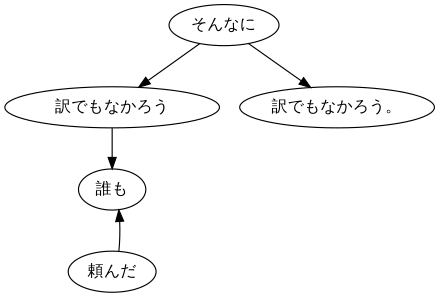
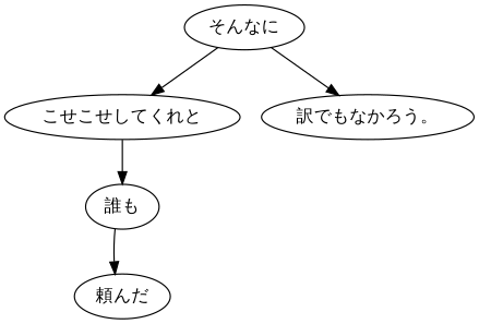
  digraph {
    fontname=Inter
    node [fontname=Inter]
    edge [fontname=Inter]
    n1 [label="そんなに"]
-   n2 [label="訳でもなかろう"]
+   n2 [label="こせこせしてくれと"]
    n3 [label="訳でもなかろう。"]
    n4 [label="誰も"]
    n5 [label="頼んだ"]
    n1 -> n2
    n1 -> n3
    n2 -> n4
-   n5 -> n4
+   n4 -> n5
  }
